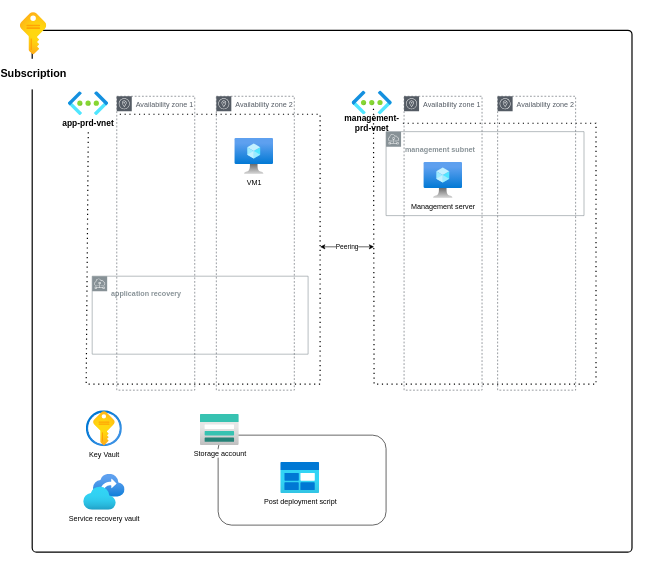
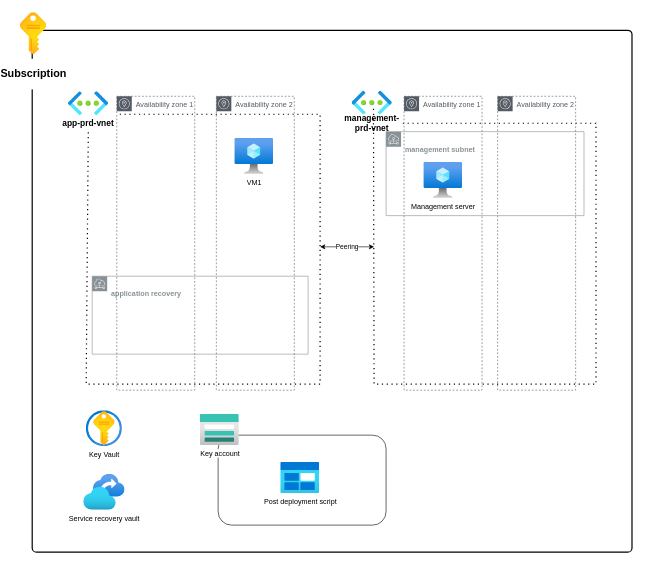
  <mxCell id="0" />
  <mxCell id="1" parent="0" />
  <mxCell id="2" value="" style="rounded=1;whiteSpace=wrap;html=1;absoluteArcSize=1;arcSize=14;strokeWidth=2;" vertex="1" parent="1"><mxGeometry y="50" width="1000" height="870" as="geometry" x="40" /></mxCell>
  <mxCell id="3" value="&lt;h4&gt;application recovery&lt;/h4&gt;" style="sketch=0;outlineConnect=0;gradientColor=none;html=1;whiteSpace=wrap;fontSize=12;fontStyle=0;shape=mxgraph.aws4.group;grIcon=mxgraph.aws4.group_subnet;strokeColor=#879196;fillColor=none;verticalAlign=top;align=left;spacingLeft=30;fontColor=#879196;dashed=0;" vertex="1" parent="1"><mxGeometry x="140" y="460" width="360" height="130" as="geometry" /></mxCell>
  <mxCell id="4" value="" style="image;aspect=fixed;html=1;points=[];align=center;fontSize=12;image=img/lib/azure2/networking/Virtual_Networks.svg;" vertex="1" parent="1"><mxGeometry x="573" y="151" width="67" height="40" as="geometry" /></mxCell>
  <mxCell id="5" value="&lt;h4&gt;management subnet&lt;/h4&gt;" style="sketch=0;outlineConnect=0;gradientColor=none;html=1;whiteSpace=wrap;fontSize=12;fontStyle=0;shape=mxgraph.aws4.group;grIcon=mxgraph.aws4.group_subnet;strokeColor=#879196;fillColor=none;verticalAlign=top;align=left;spacingLeft=30;fontColor=#879196;dashed=0;" vertex="1" parent="1"><mxGeometry x="630" y="219" width="330" height="140" as="geometry" /></mxCell>
  <mxCell id="6" value="" style="endArrow=none;dashed=1;html=1;dashPattern=1 3;strokeWidth=2;rounded=0;entryX=0.541;entryY=1.016;entryDx=0;entryDy=0;entryPerimeter=0;" edge="1" parent="1" source="12" target="4"><mxGeometry width="50" height="50" relative="1" as="geometry"><mxPoint x="609" y="181" as="sourcePoint" /><mxPoint x="639" y="230" as="targetPoint" /><Array as="points" /></mxGeometry></mxCell>
  <mxCell id="7" value="" style="image;aspect=fixed;html=1;points=[];align=center;fontSize=12;image=img/lib/azure2/networking/Virtual_Networks.svg;" vertex="1" parent="1"><mxGeometry x="100" y="152" width="67" height="40" as="geometry" /></mxCell>
  <mxCell id="8" value="" style="endArrow=none;dashed=1;html=1;dashPattern=1 3;strokeWidth=2;rounded=0;entryX=1;entryY=0;entryDx=0;entryDy=0;exitX=0.5;exitY=1;exitDx=0;exitDy=0;" edge="1" parent="1" target="10" source="10"><mxGeometry width="50" height="50" relative="1" as="geometry"><mxPoint x="136" y="181" as="sourcePoint" /><mxPoint x="530" y="240" as="targetPoint" /><Array as="points"><mxPoint x="130" y="640" /><mxPoint x="520" y="640" /><mxPoint x="520" y="350" /><mxPoint x="520" y="190" /></Array></mxGeometry></mxCell>
  <mxCell id="9" value="Peering" style="endArrow=classic;startArrow=classic;html=1;rounded=0;" edge="1" parent="1"><mxGeometry width="50" height="50" relative="1" as="geometry"><mxPoint x="520" y="411" as="sourcePoint" /><mxPoint x="610" y="411" as="targetPoint" /></mxGeometry></mxCell>
  <mxCell id="10" value="&lt;h3&gt;app-prd-vnet&lt;/h3&gt;" style="text;strokeColor=none;align=center;fillColor=none;html=1;verticalAlign=middle;whiteSpace=wrap;rounded=0;" vertex="1" parent="1"><mxGeometry x="87" y="190" width="93" height="30" as="geometry" /></mxCell>
  <mxCell id="11" value="" style="endArrow=none;dashed=1;html=1;dashPattern=1 3;strokeWidth=2;rounded=0;entryX=1;entryY=0.5;entryDx=0;entryDy=0;" edge="1" parent="1" target="12"><mxGeometry width="50" height="50" relative="1" as="geometry"><mxPoint x="609" y="181" as="sourcePoint" /><mxPoint x="609" y="181" as="targetPoint" /><Array as="points"><mxPoint x="610" y="640" /><mxPoint x="980" y="640" /><mxPoint x="980" y="410" /><mxPoint x="980" y="205" /></Array></mxGeometry></mxCell>
  <mxCell id="12" value="&lt;h3&gt;management-prd-vnet&lt;/h3&gt;" style="text;strokeColor=none;align=center;fillColor=none;html=1;verticalAlign=middle;whiteSpace=wrap;rounded=0;" vertex="1" parent="1"><mxGeometry x="560" y="190" width="93" height="30" as="geometry" /></mxCell>
  <mxCell id="13" value="Key Vault" style="image;aspect=fixed;html=1;points=[];align=center;fontSize=12;image=img/lib/azure2/security/Key_Vaults.svg;" vertex="1" parent="1"><mxGeometry x="130" y="684" width="60" height="60" as="geometry" /></mxCell>
  <mxCell id="14" value="&lt;h2&gt;Subscription&lt;/h2&gt;" style="image;aspect=fixed;html=1;points=[];align=center;fontSize=12;image=img/lib/azure2/general/Subscriptions.svg;" vertex="1" parent="1"><mxGeometry x="20" y="20" width="44" height="71" as="geometry" /></mxCell>
  <mxCell id="15" value="Availability zone 1" style="sketch=0;outlineConnect=0;gradientColor=none;html=1;whiteSpace=wrap;fontSize=12;fontStyle=0;shape=mxgraph.aws4.group;grIcon=mxgraph.aws4.group_availability_zone;strokeColor=#545B64;fillColor=none;verticalAlign=top;align=left;spacingLeft=30;fontColor=#545B64;dashed=1;" vertex="1" parent="1"><mxGeometry x="181" y="160" width="130" height="490" as="geometry" /></mxCell>
  <mxCell id="16" value="Availability zone 2" style="sketch=0;outlineConnect=0;gradientColor=none;html=1;whiteSpace=wrap;fontSize=12;fontStyle=0;shape=mxgraph.aws4.group;grIcon=mxgraph.aws4.group_availability_zone;strokeColor=#545B64;fillColor=none;verticalAlign=top;align=left;spacingLeft=30;fontColor=#545B64;dashed=1;" vertex="1" parent="1"><mxGeometry x="347" y="160" width="130" height="490" as="geometry" /></mxCell>
  <mxCell id="17" value="Availability zone 1" style="sketch=0;outlineConnect=0;gradientColor=none;html=1;whiteSpace=wrap;fontSize=12;fontStyle=0;shape=mxgraph.aws4.group;grIcon=mxgraph.aws4.group_availability_zone;strokeColor=#545B64;fillColor=none;verticalAlign=top;align=left;spacingLeft=30;fontColor=#545B64;dashed=1;" vertex="1" parent="1"><mxGeometry x="660" y="160" width="130" height="490" as="geometry" /></mxCell>
  <mxCell id="18" value="Availability zone 2" style="sketch=0;outlineConnect=0;gradientColor=none;html=1;whiteSpace=wrap;fontSize=12;fontStyle=0;shape=mxgraph.aws4.group;grIcon=mxgraph.aws4.group_availability_zone;strokeColor=#545B64;fillColor=none;verticalAlign=top;align=left;spacingLeft=30;fontColor=#545B64;dashed=1;" vertex="1" parent="1"><mxGeometry x="816" y="160" width="130" height="490" as="geometry" /></mxCell>
  <mxCell id="19" value="Service recovery vault" style="image;aspect=fixed;html=1;points=[];align=center;fontSize=12;image=img/lib/azure2/migrate/Recovery_Services_Vaults.svg;" vertex="1" parent="1"><mxGeometry x="125.5" y="790" width="69" height="60" as="geometry" /></mxCell>
  <mxCell id="20" value="" style="rounded=1;whiteSpace=wrap;html=1;" vertex="1" parent="1"><mxGeometry x="350" y="725" width="280" height="150" as="geometry" /></mxCell>
  <mxCell id="21" value="Post deployment script" style="image;aspect=fixed;html=1;points=[];align=center;fontSize=12;image=img/lib/azure2/general/Blob_Block.svg;" vertex="1" parent="1"><mxGeometry x="454" y="770" width="65" height="52" as="geometry" /></mxCell>
- <mxCell id="22" value="Storage account" style="image;aspect=fixed;html=1;points=[];align=center;fontSize=12;image=img/lib/azure2/storage/Storage_Accounts.svg;" vertex="1" parent="1"><mxGeometry x="320" y="690" width="65" height="52" as="geometry" /></mxCell>
+ <mxCell id="22" value="Key account" style="image;aspect=fixed;html=1;points=[];align=center;fontSize=12;image=img/lib/azure2/storage/Storage_Accounts.svg;" vertex="1" parent="1"><mxGeometry x="320" y="690" width="65" height="52" as="geometry" /></mxCell>
  <mxCell id="23" value="VM1" style="image;aspect=fixed;html=1;points=[];align=center;fontSize=12;image=img/lib/azure2/compute/Virtual_Machine.svg;" vertex="1" parent="1"><mxGeometry x="377.5" y="230" width="64.69" height="60" as="geometry" /></mxCell>
  <mxCell id="24" value="Management server" style="image;aspect=fixed;html=1;points=[];align=center;fontSize=12;image=img/lib/azure2/compute/Virtual_Machine.svg;" vertex="1" parent="1"><mxGeometry x="692.66" y="270" width="64.69" height="60" as="geometry" /></mxCell>
